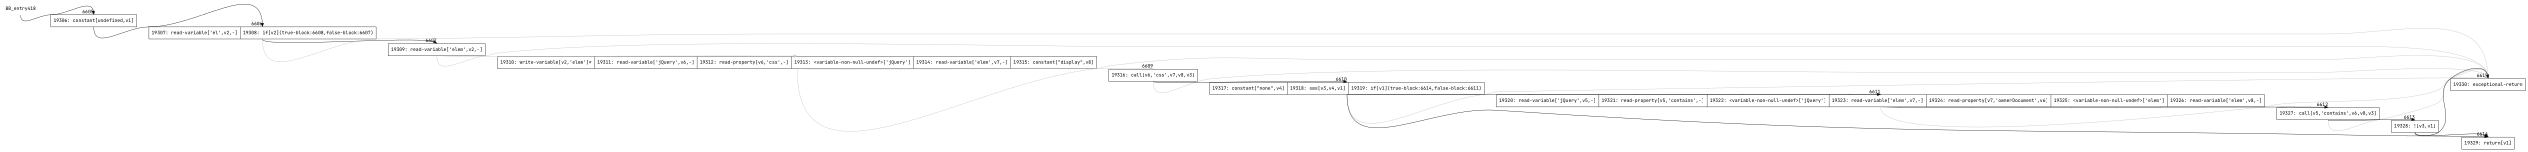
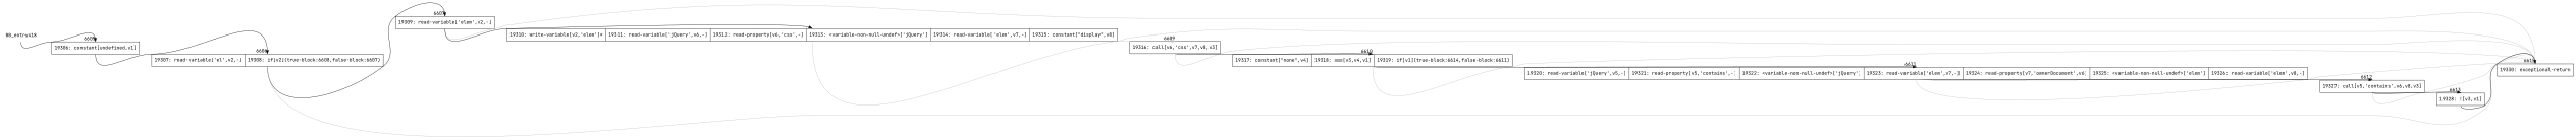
  digraph {
    fontname="JetBrains Mono"
    rankdir=LR
    node [fontname="JetBrains Mono" shape=record]
    edge [fontname="JetBrains Mono" headport=n tailport=s]
    BB_entry418 [shape=none]
    n2 [label="{19306: constant[undefined,v1]}"]
    n3 [label="{19307: read-variable['el',v2,-]|19308: if[v2](true-block:6608,false-block:6607)}"]
    n4 [label="{19309: read-variable['elem',v2,-]}"]
    n5 [label="{19330: exceptional-return}"]
    n6 [label="{19310: write-variable[v2,'elem']*|19311: read-variable['jQuery',v6,-]|19312: read-property[v6,'css',-]|19313: \<variable-non-null-undef\>['jQuery']|19314: read-variable['elem',v7,-]|19315: constant[\"display\",v8]}"]
    n7 [label="{19316: call[v6,'css',v7,v8,v3]}"]
    n8 [label="{19317: constant[\"none\",v4]|19318: ===[v3,v4,v1]|19319: if[v1](true-block:6614,false-block:6611)}"]
-   n9 [label="{19329: return[v1]}"]
    n10 [label="{19320: read-variable['jQuery',v5,-]|19321: read-property[v5,'contains',-]|19322: \<variable-non-null-undef\>['jQuery']|19323: read-variable['elem',v7,-]|19324: read-property[v7,'ownerDocument',v6]|19325: \<variable-non-null-undef\>['elem']|19326: read-variable['elem',v8,-]}"]
    n11 [label="{19327: call[v5,'contains',v6,v8,v3]}"]
    n12 [label="{19328: ![v3,v1]}"]
    BB_entry418 -> n2 [headlabel="    6605"]
    n2 -> n3 [headlabel="      6606"]
    n3 -> n4 [headlabel="      6607"]
    n3 -> n5 [color=gray headlabel="      6615"]
    n4 -> n5 [color=gray]
-   n4 -> n6 [color=gray]
+   n4 -> n6
    n6 -> n5 [color=gray]
    n6 -> n7 [color=gray headlabel="      6609"]
    n7 -> n5 [color=gray]
    n7 -> n8 [headlabel="      6610"]
    n8 -> n5 [color=gray]
-   n8 -> n9 [headlabel="      6614"]
    n8 -> n10 [headlabel="      6611"]
    n10 -> n5 [color=gray]
    n10 -> n11 [headlabel="      6612"]
    n11 -> n5 [color=gray]
    n11 -> n12 [headlabel="      6613"]
    n12 -> n5 [color=black]
-   n12 -> n9
  }
